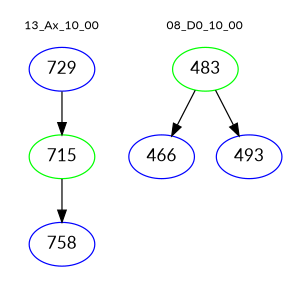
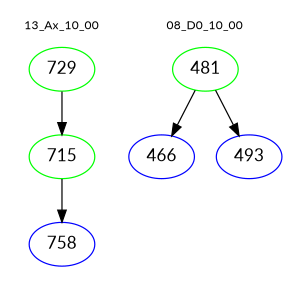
  digraph {
    fontname=Lato
    node [color=green fontname=Lato]
    edge [color=black fontname=Lato]
-   n1 [color=blue label=729]
+   n1 [label=729]
    n2 [label=715]
    n3 [color=blue label=758]
-   n4 [label=483]
+   n4 [label=481]
    n5 [color=blue label=466]
    n6 [color=blue label=493]
    subgraph cluster_1 {
      color=white
      fontsize=10
      label="13_Ax_10_00"
      n1
      n2
      n3
    }
    subgraph cluster_2 {
      color=white
      fontsize=10
      label="08_D0_10_00"
      n4
      n5
      n6
    }
    n1 -> n2
    n2 -> n3
    n4 -> n5
    n4 -> n6
  }
